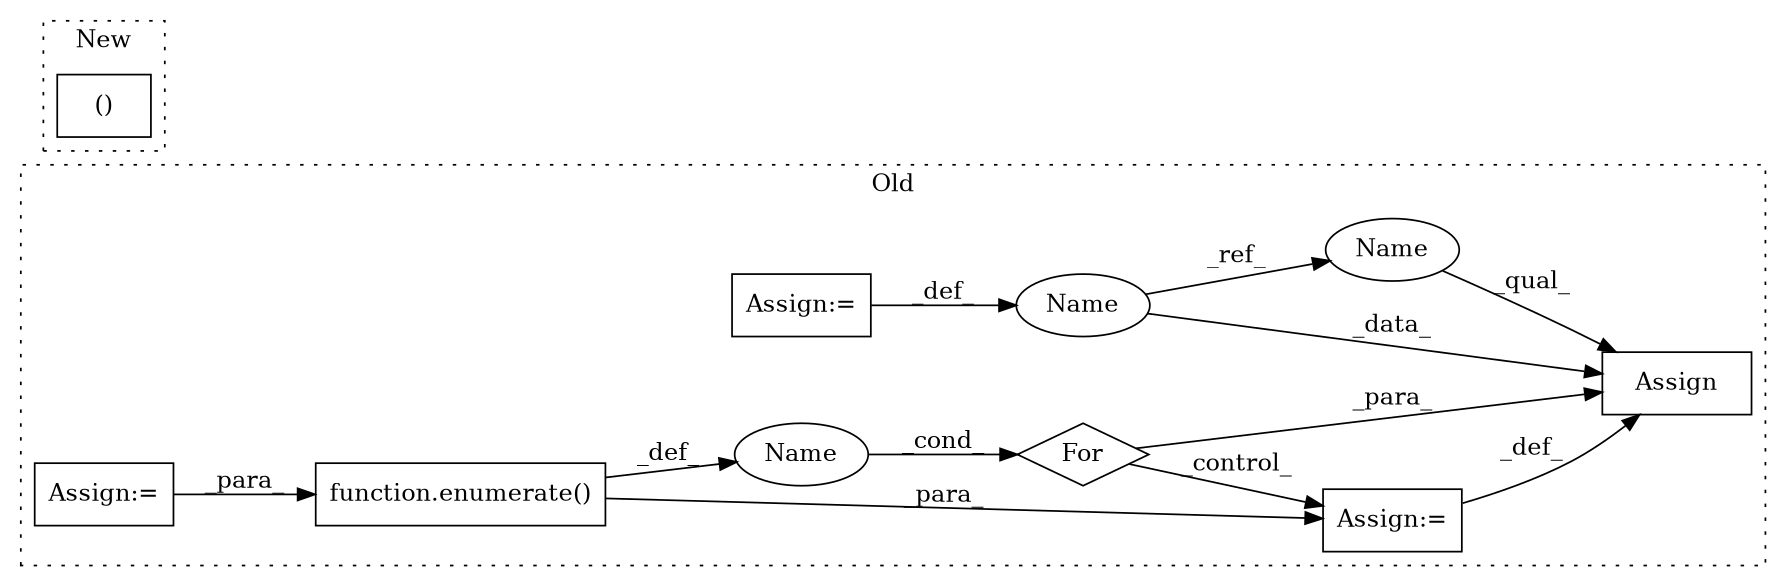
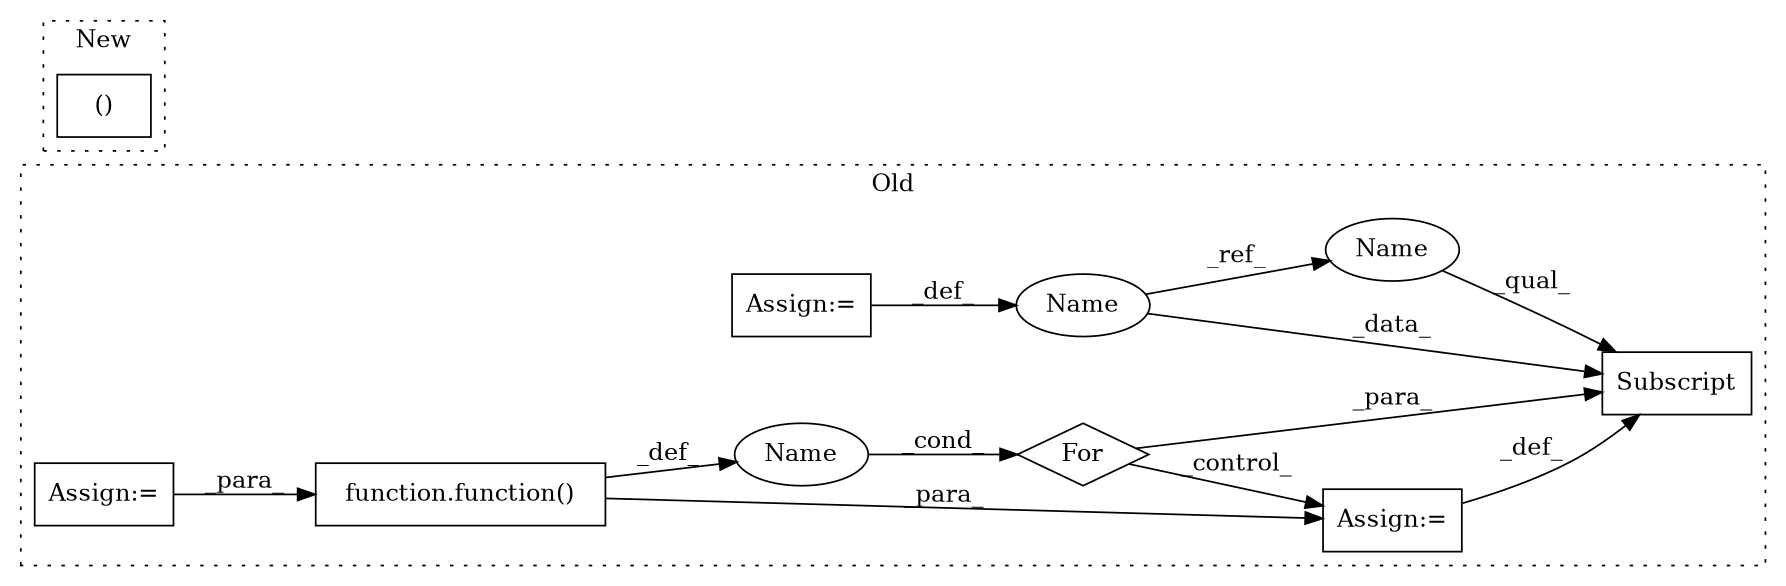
  digraph {
    rankdir=LR
    node [a=68 l=3 shape=box]
-   n1 [a=75 l="10,1" label="function.enumerate()" s="2445,2460"]
+   n1 [a=75 l="10,1" label="function.function()" s="2445,2460"]
    n2 [a=107 l="4,60" label=For s="2421,2461" shape=diamond]
    n3 [label="Assign:=" s=2532]
    n4 [a=87 l=13 label=Name s=2428 shape=ellipse]
-   n5 [a=63 l="11,0" label=Assign s="2521,0"]
+   n5 [a=63 l="11,0" label=Subscript s="2521,0"]
    n6 [a=87 l=8 label=Name s=2335 shape=ellipse]
    n7 [label="Assign:=" s=2191]
    n8 [label="Assign:=" s=2298]
    n9 [a=87 l=8 label=Name s=2521 shape=ellipse]
    n10 [a=54 l=29 label="()" s=1452]
    subgraph cluster_1 {
      label=Old
      style=dotted
      n1
      n2
      n3
      n4
      n5
      n6
      n7
      n8
      n9
    }
    subgraph cluster_2 {
      label=New
      style=dotted
      n10
    }
    n1 -> n3 [label=_para_]
    n1 -> n4 [label=_def_]
    n2 -> n3 [label=_control_]
    n2 -> n5 [label=_para_]
    n3 -> n5 [label=_def_]
    n4 -> n2 [label=_cond_]
    n6 -> n5 [label=_data_]
    n6 -> n9 [label=_ref_]
    n7 -> n6 [label=_def_]
    n8 -> n1 [label=_para_]
    n9 -> n5 [label=_qual_]
  }
